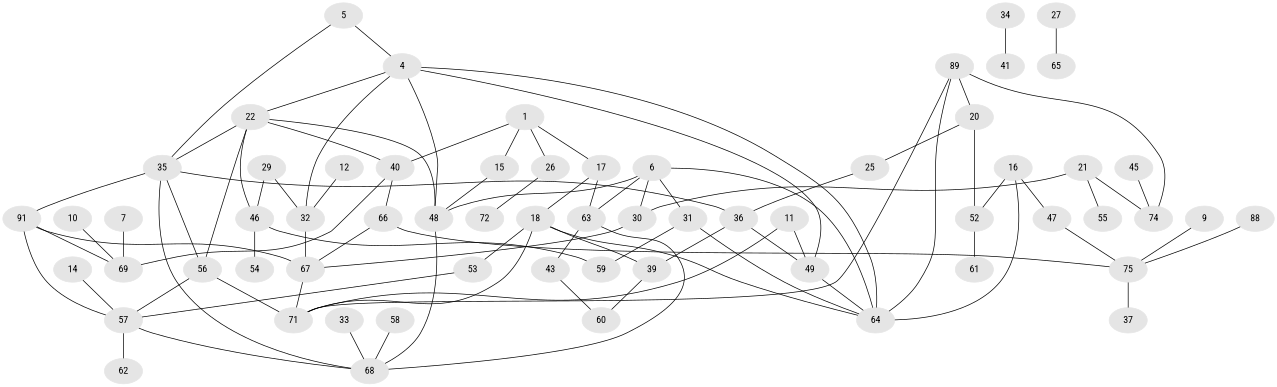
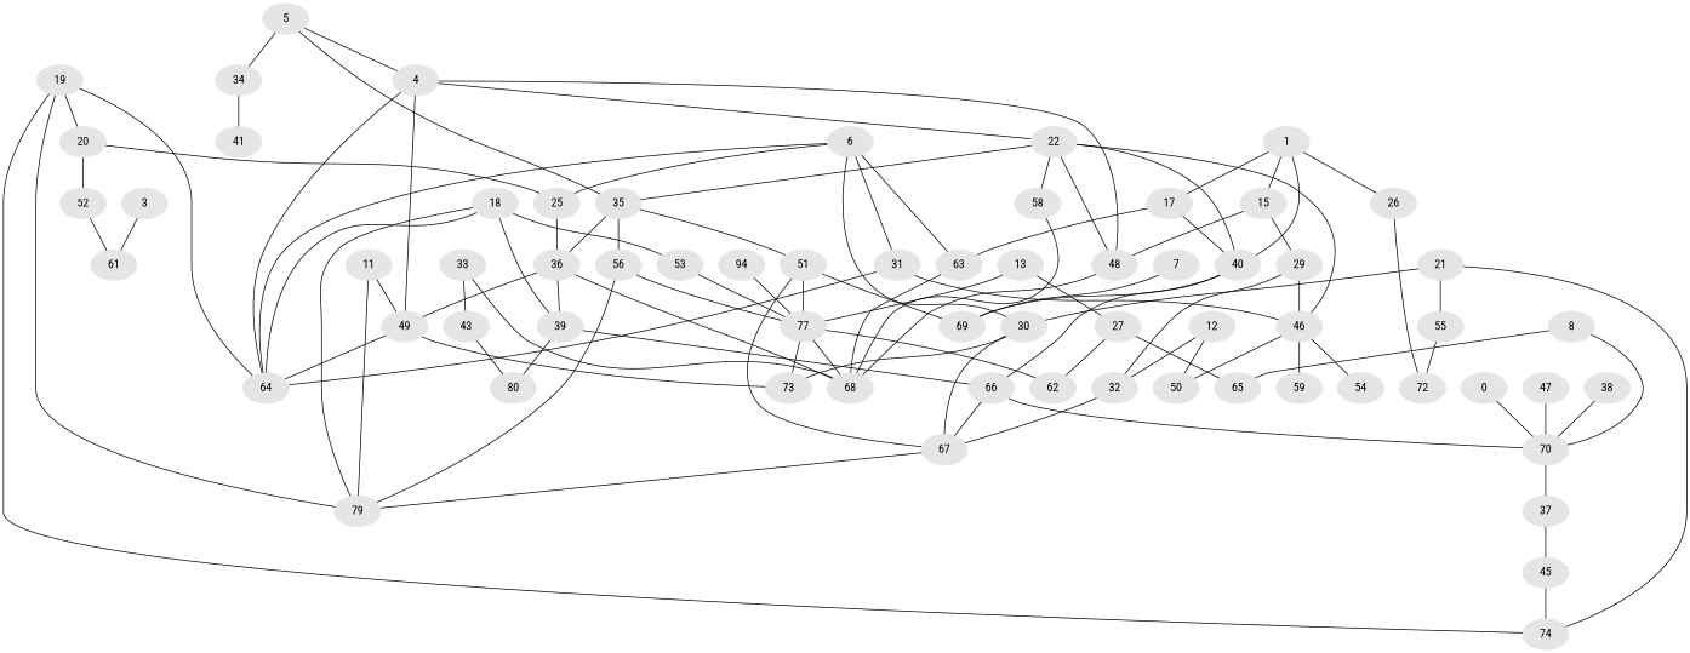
  graph {
    fontname="Roboto Condensed"
    node [color=gray90 fontname="Roboto Condensed" style=filled]
    edge [fontname="Roboto Condensed" weight=1.0]
    1
    15
    17
    26
    40
    48
    29
    63
    18
    72
    69
    66
+   3
    61
    4
    22
    32
    49
    64
    35
    46
    56
    67
    68
+   73
    5
    34
    41
    36
-   51 [label=91]
+   51
    6
    25
    30
    31
    7
+   8
    65
-   70 [label=75]
+   70
    37
-   9
-   10
+   9 [label=0]
    11
-   71
+   71 [label=79]
    12
+   50
+   13
    27
-   57
+   57 [label=77]
    62
-   14
-   16
+   14 [label=94]
    47
    52
    39
    53
-   60
-   19 [label=89]
+   60 [label=80]
+   19
    20
    74
    21
    55
    54
    59
    33
    43
    45
-   38 [label=88]
+   38
    58
    1 -- 15
    1 -- 17
    1 -- 26
    1 -- 40
    15 -- 48
+   15 -- 29
    17 -- 63
-   17 -- 18
+   17 -- 40
    26 -- 72
    40 -- 69
    40 -- 66
    48 -- 68
    29 -- 32
    29 -- 46
    63 -- 68
    18 -- 64
    18 -- 71
    18 -- 39
    18 -- 53
    66 -- 67
    66 -- 70
+   3 -- 61
    4 -- 48
    4 -- 22
-   4 -- 32
    4 -- 49
    4 -- 64
    22 -- 40
    22 -- 48
    22 -- 35
    22 -- 46
-   22 -- 56
+   22 -- 58
    32 -- 67
    49 -- 64
+   49 -- 73
    35 -- 56
    35 -- 36
    35 -- 51
+   46 -- 50
    46 -- 54
    46 -- 59
    56 -- 71
    56 -- 57
    67 -- 71
    5 -- 4
    5 -- 35
+   5 -- 34
    34 -- 41
    36 -- 49
-   35 -- 68
+   36 -- 68
    36 -- 39
    51 -- 69
    51 -- 67
    51 -- 57
    6 -- 63
    6 -- 64
-   6 -- 48
+   6 -- 25
    6 -- 30
    6 -- 31
    25 -- 36
    30 -- 67
+   30 -- 73
    31 -- 64
-   31 -- 59
+   31 -- 46
    7 -- 69
+   8 -- 65
+   8 -- 70
    70 -- 37
+   37 -- 45
    9 -- 70
-   10 -- 69
    11 -- 49
    11 -- 71
    12 -- 32 [weight=2.0]
+   12 -- 50
+   13 -- 27
+   13 -- 57
    27 -- 65
+   27 -- 62
    57 -- 68
+   57 -- 73
    57 -- 62
    14 -- 57
-   16 -- 64
-   16 -- 47
-   16 -- 52
    47 -- 70
    52 -- 61
+   39 -- 66
    39 -- 60
    53 -- 57
    19 -- 64
    19 -- 71
    19 -- 20
    19 -- 74
    20 -- 25
    20 -- 52
    21 -- 30
    21 -- 74
    21 -- 55
+   55 -- 72
    33 -- 68
-   63 -- 43
+   33 -- 43
    43 -- 60
    45 -- 74
    38 -- 70
    58 -- 68
  }
